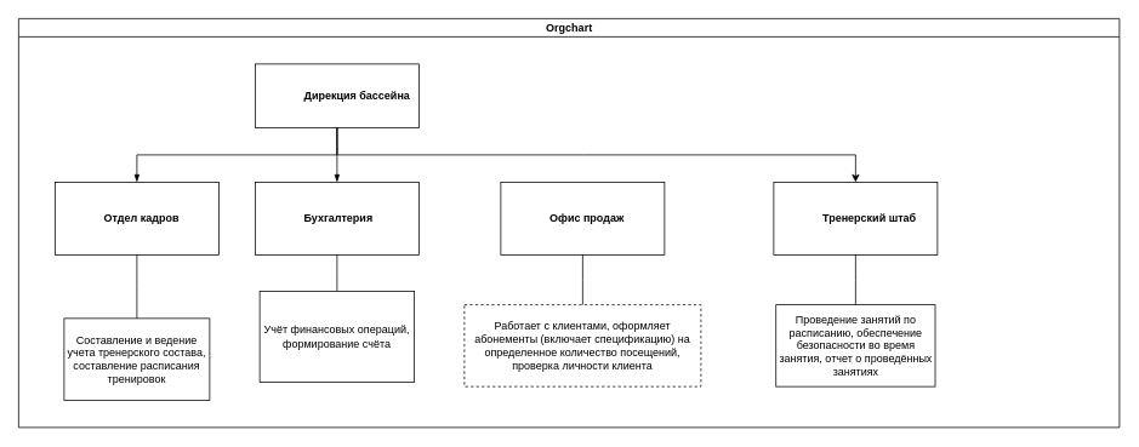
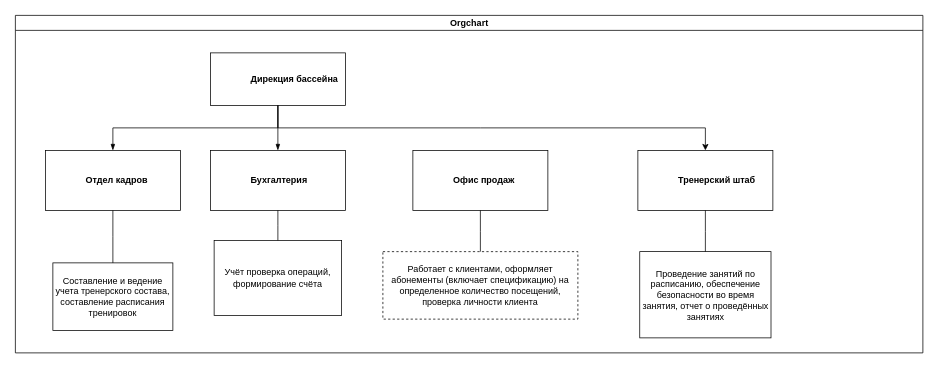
  <mxCell id="0" />
  <mxCell id="1" parent="0" />
  <mxCell id="2" value="Orgchart" style="swimlane;html=1;startSize=20;horizontal=1;containerType=tree;glass=0;" parent="1" vertex="1"><mxGeometry x="20" y="20" width="1210" height="450" as="geometry" /></mxCell>
  <mxCell id="3" value="Дирекция бассейна" style="label;image=https://cdn3.iconfinder.com/data/icons/user-avatars-1/512/users-3-128.png;whiteSpace=wrap;html=1;rounded=0;glass=0;treeMoving=1;treeFolding=1;" parent="2" vertex="1"><mxGeometry x="260" y="50" width="180" height="70" as="geometry" /></mxCell>
  <mxCell id="4" value="" style="endArrow=blockThin;endFill=1;fontSize=11;edgeStyle=elbowEdgeStyle;elbow=vertical;rounded=0;" parent="2" source="3" target="5" edge="1"><mxGeometry relative="1" as="geometry" /></mxCell>
  <mxCell id="5" value="Отдел кадров" style="label;image=https://cdn3.iconfinder.com/data/icons/user-avatars-1/512/users-10-3-128.png;whiteSpace=wrap;html=1;rounded=0;glass=0;treeFolding=1;treeMoving=1;" parent="2" vertex="1"><mxGeometry x="40" y="180" width="180" height="80" as="geometry" /></mxCell>
  <mxCell id="6" value="" style="endArrow=blockThin;endFill=1;fontSize=11;edgeStyle=elbowEdgeStyle;elbow=vertical;rounded=0;" parent="2" source="3" target="7" edge="1"><mxGeometry relative="1" as="geometry" /></mxCell>
  <mxCell id="7" value="Бухгалтерия" style="label;image=https://cdn3.iconfinder.com/data/icons/user-avatars-1/512/users-9-2-128.png;whiteSpace=wrap;html=1;rounded=0;glass=0;treeFolding=1;treeMoving=1;" parent="2" vertex="1"><mxGeometry x="260" y="180" width="180" height="80" as="geometry" /></mxCell>
- <mxCell id="8" value="Учёт финансовых операций, формирование счёта" style="whiteSpace=wrap;html=1;align=center;verticalAlign=middle;treeFolding=1;treeMoving=1;newEdgeStyle={&quot;edgeStyle&quot;:&quot;elbowEdgeStyle&quot;,&quot;startArrow&quot;:&quot;none&quot;,&quot;endArrow&quot;:&quot;none&quot;};" parent="2" vertex="1"><mxGeometry x="265" y="300" width="170" height="100" as="geometry" /></mxCell>
+ <mxCell id="8" value="Учёт проверка операций, формирование счёта" style="whiteSpace=wrap;html=1;align=center;verticalAlign=middle;treeFolding=1;treeMoving=1;newEdgeStyle={&quot;edgeStyle&quot;:&quot;elbowEdgeStyle&quot;,&quot;startArrow&quot;:&quot;none&quot;,&quot;endArrow&quot;:&quot;none&quot;};" parent="2" vertex="1"><mxGeometry x="265" y="300" width="170" height="100" as="geometry" /></mxCell>
  <mxCell id="9" value="" style="edgeStyle=elbowEdgeStyle;elbow=vertical;sourcePerimeterSpacing=0;targetPerimeterSpacing=0;startArrow=none;endArrow=none;rounded=0;curved=0;exitX=0.5;exitY=1;exitDx=0;exitDy=0;" parent="2" source="7" target="8" edge="1"><mxGeometry relative="1" as="geometry"><mxPoint x="350" y="260" as="sourcePoint" /></mxGeometry></mxCell>
  <mxCell id="10" value="Составление и ведение учета тренерского состава, составление расписания тренировок" style="whiteSpace=wrap;html=1;align=center;verticalAlign=middle;treeFolding=1;treeMoving=1;newEdgeStyle={&quot;edgeStyle&quot;:&quot;elbowEdgeStyle&quot;,&quot;startArrow&quot;:&quot;none&quot;,&quot;endArrow&quot;:&quot;none&quot;};" parent="2" vertex="1"><mxGeometry x="50" y="330" width="160" height="90" as="geometry" /></mxCell>
  <mxCell id="11" value="" style="edgeStyle=elbowEdgeStyle;elbow=vertical;sourcePerimeterSpacing=0;targetPerimeterSpacing=0;startArrow=none;endArrow=none;rounded=0;curved=0;exitX=0.5;exitY=1;exitDx=0;exitDy=0;" parent="2" source="5" target="10" edge="1"><mxGeometry relative="1" as="geometry"><mxPoint x="90" y="290" as="sourcePoint" /></mxGeometry></mxCell>
  <mxCell id="12" value="Офис продаж" style="label;image=https://cdn3.iconfinder.com/data/icons/user-avatars-1/512/users-9-2-128.png;whiteSpace=wrap;html=1;rounded=0;glass=0;treeFolding=1;treeMoving=1;" parent="2" vertex="1"><mxGeometry x="530" y="180" width="180" height="80" as="geometry" /></mxCell>
  <mxCell id="13" value="Работает с клиентами, оформляет абонементы (включает спецификацию) на определенное количество посещений, проверка личности клиента" style="whiteSpace=wrap;html=1;align=center;verticalAlign=middle;treeFolding=1;treeMoving=1;newEdgeStyle={&quot;edgeStyle&quot;:&quot;elbowEdgeStyle&quot;,&quot;startArrow&quot;:&quot;none&quot;,&quot;endArrow&quot;:&quot;none&quot;};dashed=1;" parent="2" vertex="1"><mxGeometry x="490" y="315" width="260" height="90" as="geometry" /></mxCell>
  <mxCell id="14" value="" style="edgeStyle=elbowEdgeStyle;elbow=vertical;sourcePerimeterSpacing=0;targetPerimeterSpacing=0;startArrow=none;endArrow=none;rounded=0;curved=0;exitX=0.5;exitY=1;exitDx=0;exitDy=0;" parent="2" source="12" target="13" edge="1"><mxGeometry relative="1" as="geometry"><mxPoint x="546" y="280" as="sourcePoint" /></mxGeometry></mxCell>
  <mxCell id="15" value="Тренерский штаб" style="label;image=https://cdn3.iconfinder.com/data/icons/user-avatars-1/512/users-9-2-128.png;whiteSpace=wrap;html=1;rounded=0;glass=0;treeFolding=1;treeMoving=1;" parent="2" vertex="1"><mxGeometry x="830" y="180" width="180" height="80" as="geometry" /></mxCell>
  <mxCell id="16" value="" style="endArrow=classic;html=1;rounded=0;exitX=0.5;exitY=1;exitDx=0;exitDy=0;entryX=0.5;entryY=0;entryDx=0;entryDy=0;" parent="2" source="3" target="15" edge="1"><mxGeometry width="50" height="50" relative="1" as="geometry"><mxPoint x="350" y="120" as="sourcePoint" /><mxPoint x="620" y="180" as="targetPoint" /><Array as="points"><mxPoint x="350" y="150" /><mxPoint x="620" y="150" /><mxPoint x="920" y="150" /></Array></mxGeometry></mxCell>
- <mxCell id="17" value="Проведение занятий по расписанию, обеспечение безопасности во время занятия, отчет о проведённых занятиях" style="whiteSpace=wrap;html=1;align=center;verticalAlign=middle;treeFolding=1;treeMoving=1;newEdgeStyle={&quot;edgeStyle&quot;:&quot;elbowEdgeStyle&quot;,&quot;startArrow&quot;:&quot;none&quot;,&quot;endArrow&quot;:&quot;none&quot;};" parent="2" vertex="1"><mxGeometry x="832.5" y="315" width="175" height="90" as="geometry" /></mxCell>
+ <mxCell id="17" value="Проведение занятий по расписанию, обеспечение безопасности во время занятия, отчет о проведённых занятиях" style="whiteSpace=wrap;html=1;align=center;verticalAlign=middle;treeFolding=1;treeMoving=1;newEdgeStyle={&quot;edgeStyle&quot;:&quot;elbowEdgeStyle&quot;,&quot;startArrow&quot;:&quot;none&quot;,&quot;endArrow&quot;:&quot;none&quot;};" parent="2" vertex="1"><mxGeometry x="832.5" y="315" width="175" height="115" as="geometry" /></mxCell>
  <mxCell id="18" value="" style="edgeStyle=elbowEdgeStyle;elbow=vertical;sourcePerimeterSpacing=0;targetPerimeterSpacing=0;startArrow=none;endArrow=none;rounded=0;curved=0;" parent="2" source="15" target="17" edge="1"><mxGeometry relative="1" as="geometry"><mxPoint x="857" y="300" as="sourcePoint" /></mxGeometry></mxCell>
